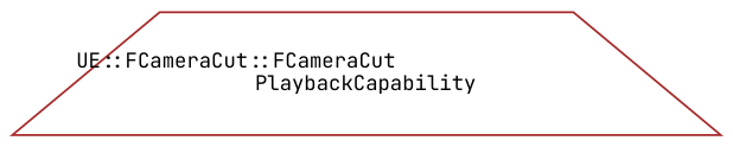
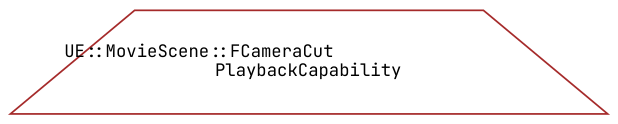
  digraph {
    rankdir=LR
    fontname="JetBrains Mono"
-   n1 [color=brown fillcolor=white fontname="JetBrains Mono" fontsize=10 height=0.2 label="UE::FCameraCut::FCameraCut\lPlaybackCapability" shape=trapezium style=filled width=0.4]
+   n1 [color=brown fillcolor=white fontname="JetBrains Mono" fontsize=10 height=0.2 label="UE::MovieScene::FCameraCut\lPlaybackCapability" shape=trapezium style=filled width=0.4]
  }
